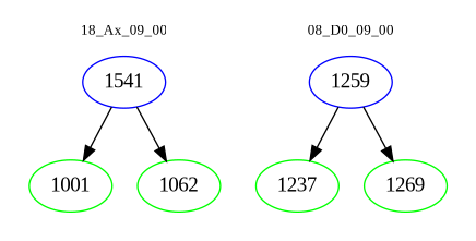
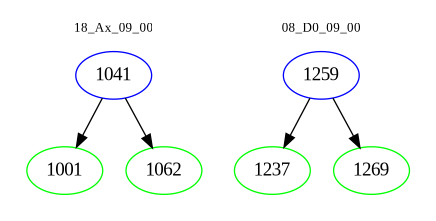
  digraph {
    fontname="Liberation Serif"
    node [color=green fontname="Liberation Serif"]
    edge [color=black fontname="Liberation Serif"]
-   n1 [color=blue label=1541]
+   n1 [color=blue label=1041]
    n2 [label=1001]
    n3 [label=1062]
    n4 [color=blue label=1259]
    n5 [label=1237]
    n6 [label=1269]
    subgraph cluster_1 {
      color=white
      fontsize=10
      label="18_Ax_09_00"
      n1
      n2
      n3
    }
    subgraph cluster_2 {
      color=white
      fontsize=10
      label="08_D0_09_00"
      n4
      n5
      n6
    }
    n1 -> n2
    n1 -> n3
    n4 -> n5
    n4 -> n6
  }
